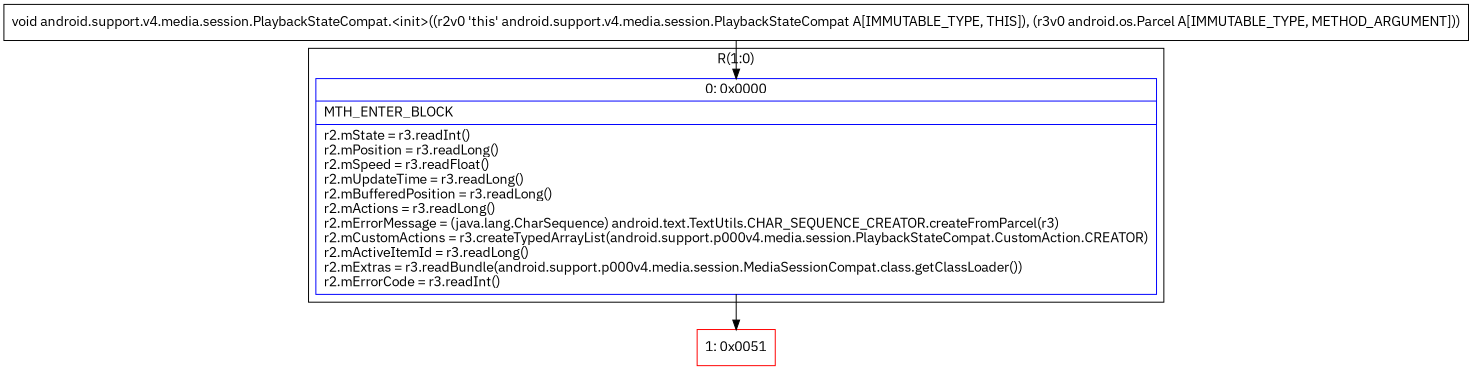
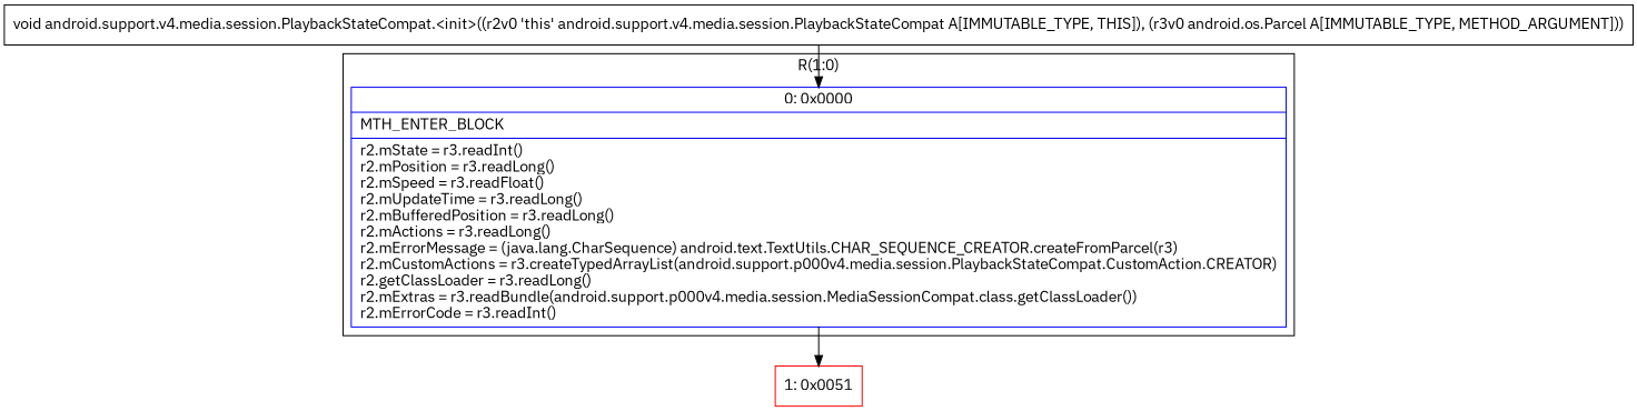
  digraph {
    fontname="IBM Plex Sans"
    node [shape=record fontname="IBM Plex Sans"]
    edge [fontname="IBM Plex Sans"]
-   n1 [color=blue label="{0\:\ 0x0000|MTH_ENTER_BLOCK\l|r2.mState = r3.readInt()\lr2.mPosition = r3.readLong()\lr2.mSpeed = r3.readFloat()\lr2.mUpdateTime = r3.readLong()\lr2.mBufferedPosition = r3.readLong()\lr2.mActions = r3.readLong()\lr2.mErrorMessage = (java.lang.CharSequence) android.text.TextUtils.CHAR_SEQUENCE_CREATOR.createFromParcel(r3)\lr2.mCustomActions = r3.createTypedArrayList(android.support.p000v4.media.session.PlaybackStateCompat.CustomAction.CREATOR)\lr2.mActiveItemId = r3.readLong()\lr2.mExtras = r3.readBundle(android.support.p000v4.media.session.MediaSessionCompat.class.getClassLoader())\lr2.mErrorCode = r3.readInt()\l}"]
+   n1 [color=blue label="{0\:\ 0x0000|MTH_ENTER_BLOCK\l|r2.mState = r3.readInt()\lr2.mPosition = r3.readLong()\lr2.mSpeed = r3.readFloat()\lr2.mUpdateTime = r3.readLong()\lr2.mBufferedPosition = r3.readLong()\lr2.mActions = r3.readLong()\lr2.mErrorMessage = (java.lang.CharSequence) android.text.TextUtils.CHAR_SEQUENCE_CREATOR.createFromParcel(r3)\lr2.mCustomActions = r3.createTypedArrayList(android.support.p000v4.media.session.PlaybackStateCompat.CustomAction.CREATOR)\lr2.getClassLoader = r3.readLong()\lr2.mExtras = r3.readBundle(android.support.p000v4.media.session.MediaSessionCompat.class.getClassLoader())\lr2.mErrorCode = r3.readInt()\l}"]
    n2 [color=red label="{1\:\ 0x0051}"]
    n3 [label="{void android.support.v4.media.session.PlaybackStateCompat.\<init\>((r2v0 'this' android.support.v4.media.session.PlaybackStateCompat A[IMMUTABLE_TYPE, THIS]), (r3v0 android.os.Parcel A[IMMUTABLE_TYPE, METHOD_ARGUMENT])) }"]
    subgraph cluster_1 {
      label="R(1:0)"
      n1
    }
    n1 -> n2
    n3 -> n1
  }
